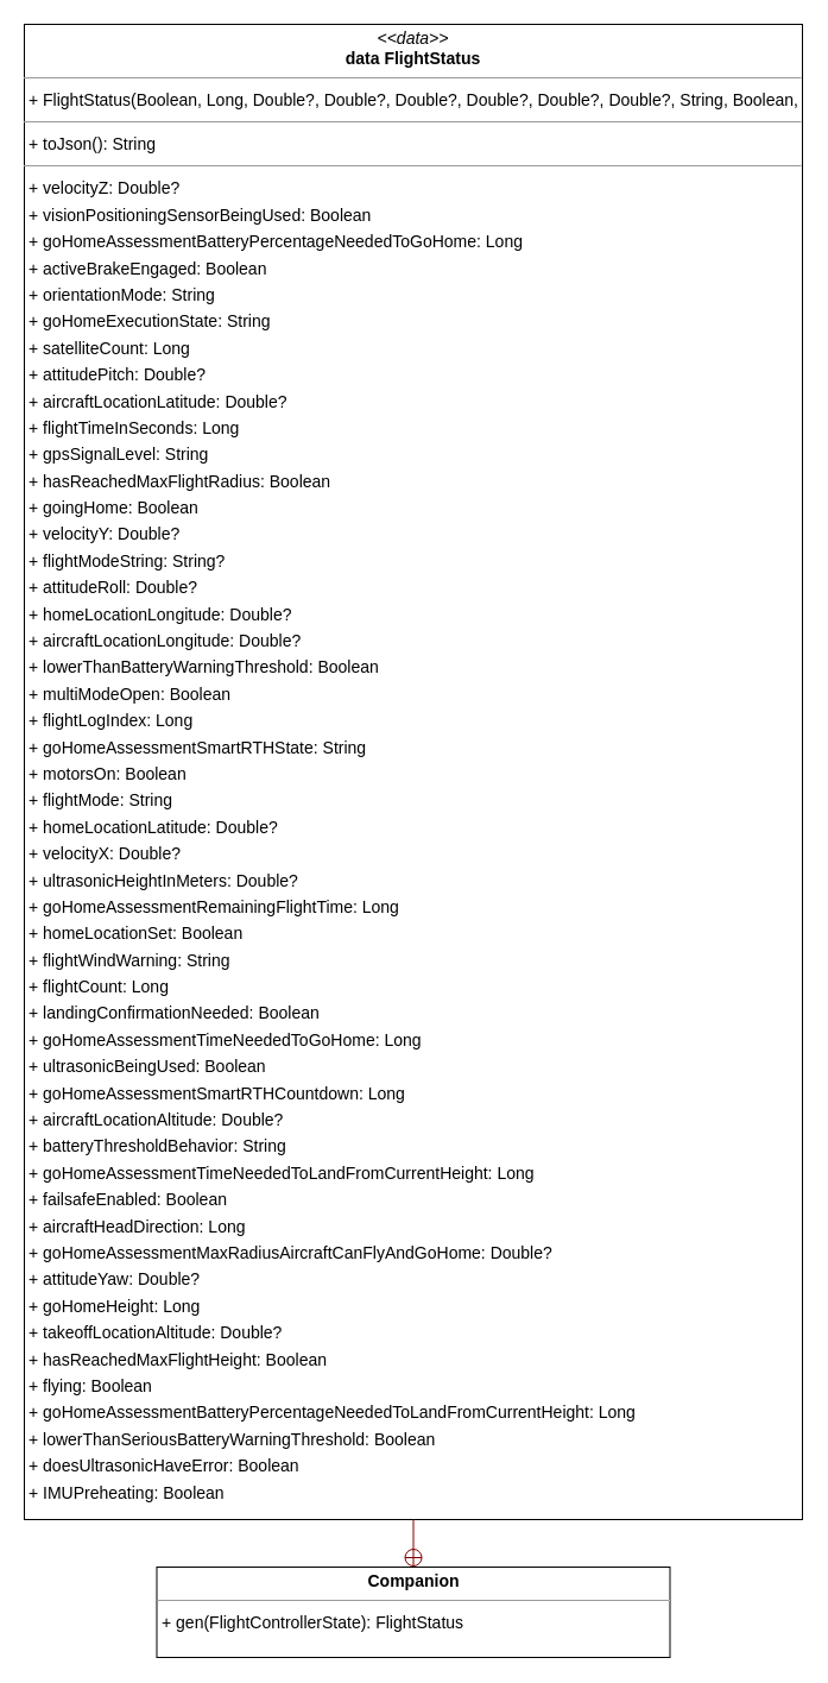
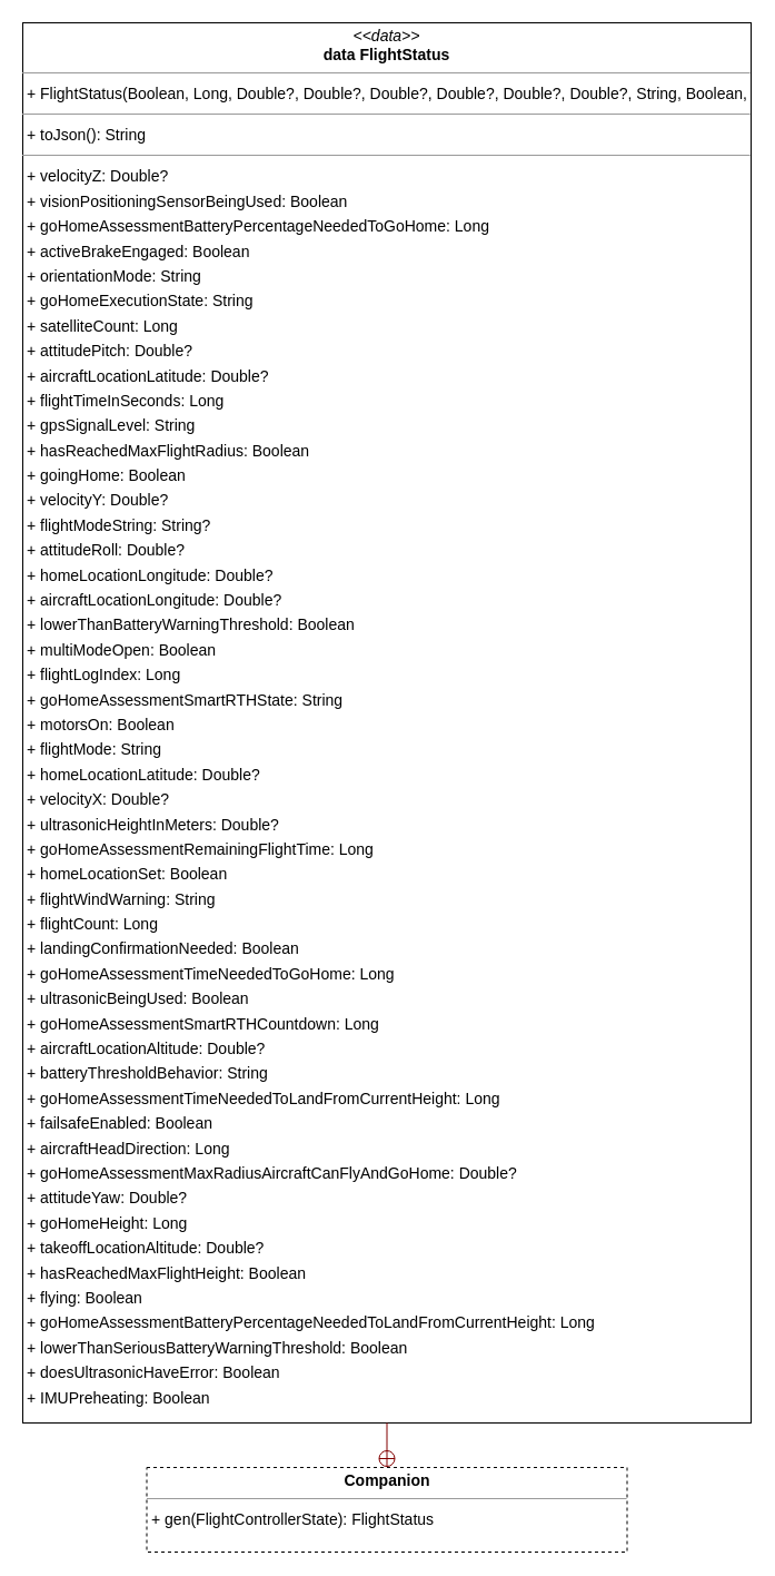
  <mxCell id="0" />
  <mxCell id="1" parent="0" />
- <mxCell id="2" value="&lt;p style=&quot;margin:0px;margin-top:4px;text-align:center;&quot;&gt;&lt;b&gt;Companion&lt;/b&gt;&lt;/p&gt;&lt;hr size=&quot;1&quot;/&gt;&lt;p style=&quot;margin:0 0 0 4px;line-height:1.6;&quot;&gt;+ gen(FlightControllerState): FlightStatus&lt;/p&gt;" style="verticalAlign=top;align=left;overflow=fill;fontSize=14;fontFamily=Helvetica;html=1;rounded=0;shadow=0;comic=0;labelBackgroundColor=none;strokeWidth=1;" parent="1" vertex="1"><mxGeometry x="131.5" y="1318" width="432" height="76" as="geometry" /></mxCell>
+ <mxCell id="2" value="&lt;p style=&quot;margin:0px;margin-top:4px;text-align:center;&quot;&gt;&lt;b&gt;Companion&lt;/b&gt;&lt;/p&gt;&lt;hr size=&quot;1&quot;/&gt;&lt;p style=&quot;margin:0 0 0 4px;line-height:1.6;&quot;&gt;+ gen(FlightControllerState): FlightStatus&lt;/p&gt;" style="verticalAlign=top;align=left;overflow=fill;fontSize=14;fontFamily=Helvetica;html=1;rounded=0;shadow=0;comic=0;labelBackgroundColor=none;strokeWidth=1;dashed=1;" parent="1" vertex="1"><mxGeometry x="131.5" y="1318" width="432" height="76" as="geometry" /></mxCell>
  <mxCell id="3" value="&lt;p style=&quot;margin:0px;margin-top:4px;text-align:center;&quot;&gt;&lt;i&gt;&amp;lt;&amp;lt;data&amp;gt;&amp;gt;&lt;/i&gt;&lt;br/&gt;&lt;b&gt;data  FlightStatus&lt;/b&gt;&lt;/p&gt;&lt;hr size=&quot;1&quot;/&gt;&lt;p style=&quot;margin:0 0 0 4px;line-height:1.6;&quot;&gt;+ FlightStatus(Boolean, Long, Double?, Double?, Double?, Double?, Double?, Double?, String, Boolean, Long, Long, String, String?, Long, String, Long, Long, Double?, Long, Long, String, Long, Long, String, Long, String, Boolean, Boolean, Double?, Double?, Boolean, Boolean, Boolean, Boolean, Boolean, Boolean, Boolean, Boolean, Boolean, Boolean, Boolean, Boolean, String, Long, Double?, Double?, Double?, Double?, Double?): &lt;/p&gt;&lt;hr size=&quot;1&quot;/&gt;&lt;p style=&quot;margin:0 0 0 4px;line-height:1.6;&quot;&gt;+ toJson(): String&lt;/p&gt;&lt;hr size=&quot;1&quot;/&gt;&lt;p style=&quot;margin:0 0 0 4px;line-height:1.6;&quot;&gt;+ velocityZ: Double?&lt;br/&gt;+ visionPositioningSensorBeingUsed: Boolean&lt;br/&gt;+ goHomeAssessmentBatteryPercentageNeededToGoHome: Long&lt;br/&gt;+ activeBrakeEngaged: Boolean&lt;br/&gt;+ orientationMode: String&lt;br/&gt;+ goHomeExecutionState: String&lt;br/&gt;+ satelliteCount: Long&lt;br/&gt;+ attitudePitch: Double?&lt;br/&gt;+ aircraftLocationLatitude: Double?&lt;br/&gt;+ flightTimeInSeconds: Long&lt;br/&gt;+ gpsSignalLevel: String&lt;br/&gt;+ hasReachedMaxFlightRadius: Boolean&lt;br/&gt;+ goingHome: Boolean&lt;br/&gt;+ velocityY: Double?&lt;br/&gt;+ flightModeString: String?&lt;br/&gt;+ attitudeRoll: Double?&lt;br/&gt;+ homeLocationLongitude: Double?&lt;br/&gt;+ aircraftLocationLongitude: Double?&lt;br/&gt;+ lowerThanBatteryWarningThreshold: Boolean&lt;br/&gt;+ multiModeOpen: Boolean&lt;br/&gt;+ flightLogIndex: Long&lt;br/&gt;+ goHomeAssessmentSmartRTHState: String&lt;br/&gt;+ motorsOn: Boolean&lt;br/&gt;+ flightMode: String&lt;br/&gt;+ homeLocationLatitude: Double?&lt;br/&gt;+ velocityX: Double?&lt;br/&gt;+ ultrasonicHeightInMeters: Double?&lt;br/&gt;+ goHomeAssessmentRemainingFlightTime: Long&lt;br/&gt;+ homeLocationSet: Boolean&lt;br/&gt;+ flightWindWarning: String&lt;br/&gt;+ flightCount: Long&lt;br/&gt;+ landingConfirmationNeeded: Boolean&lt;br/&gt;+ goHomeAssessmentTimeNeededToGoHome: Long&lt;br/&gt;+ ultrasonicBeingUsed: Boolean&lt;br/&gt;+ goHomeAssessmentSmartRTHCountdown: Long&lt;br/&gt;+ aircraftLocationAltitude: Double?&lt;br/&gt;+ batteryThresholdBehavior: String&lt;br/&gt;+ goHomeAssessmentTimeNeededToLandFromCurrentHeight: Long&lt;br/&gt;+ failsafeEnabled: Boolean&lt;br/&gt;+ aircraftHeadDirection: Long&lt;br/&gt;+ goHomeAssessmentMaxRadiusAircraftCanFlyAndGoHome: Double?&lt;br/&gt;+ attitudeYaw: Double?&lt;br/&gt;+ goHomeHeight: Long&lt;br/&gt;+ takeoffLocationAltitude: Double?&lt;br/&gt;+ hasReachedMaxFlightHeight: Boolean&lt;br/&gt;+ flying: Boolean&lt;br/&gt;+ goHomeAssessmentBatteryPercentageNeededToLandFromCurrentHeight: Long&lt;br/&gt;+ lowerThanSeriousBatteryWarningThreshold: Boolean&lt;br/&gt;+ doesUltrasonicHaveError: Boolean&lt;br/&gt;+ IMUPreheating: Boolean&lt;/p&gt;" style="verticalAlign=top;align=left;overflow=fill;fontSize=14;fontFamily=Helvetica;html=1;rounded=0;shadow=0;comic=0;labelBackgroundColor=none;strokeWidth=1;" parent="1" vertex="1"><mxGeometry x="20" y="20" width="655" height="1258" as="geometry" /></mxCell>
  <mxCell id="4" value="" style="html=1;rounded=1;edgeStyle=orthogonalEdgeStyle;dashed=0;startArrow=circlePlus;startFill=0;endArrow=none;strokeColor=#820000;exitX=0.500;exitY=0.000;exitDx=0;exitDy=0;entryX=0.500;entryY=1.000;entryDx=0;entryDy=0;" parent="1" source="2" target="3" edge="1"><mxGeometry width="50" height="50" relative="1" as="geometry"><Array as="points" /></mxGeometry></mxCell>
